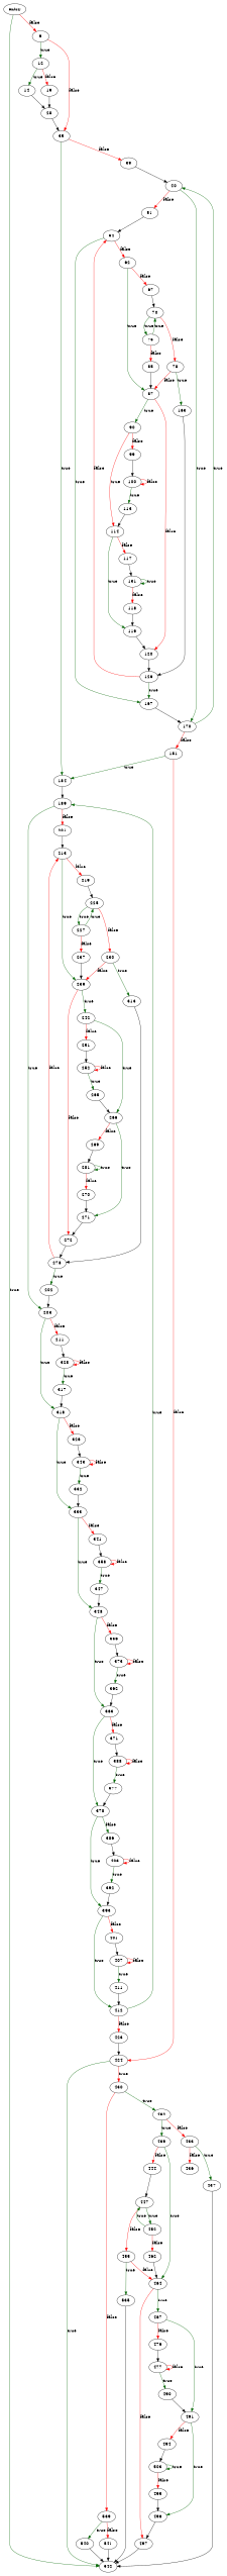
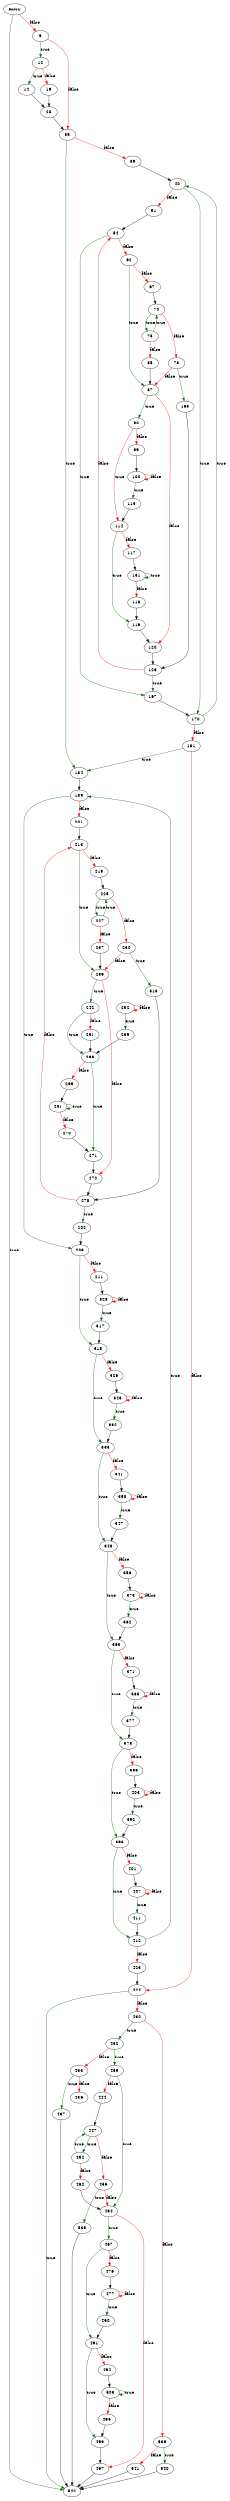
  digraph {
    edge [color=red]
    n1 [label=entry]
    9
    542
    12
    35
    14
    19
    39
    184
    28
    40
    189
    51
    170
    54
    181
    62
    167
    67
    87
    70
    90
    120
    75
    78
    85
    163
    126
    99
    114
    100
    117
    119
    113
    131
    118
    424
    430
    201
    203
    213
    211
    318
    219
    239
    202
    328
    326
    333
    317
    n51 [label=225]
    242
    272
    227
    230
    237
    313
    278
    251
    266
    252
    269
    271
    265
    281
    270
    343
    341
    348
    332
    358
    356
    363
    347
    373
    371
    378
    362
    388
    386
    393
    377
    403
    401
    412
    392
    407
    423
    411
    432
    539
    433
    439
    540
    541
    436
    437
    444
    464
    447
    467
    497
    452
    455
    462
    535
    476
    491
    477
    494
    496
    490
    503
    495
    n1 -> 9 [label=false]
    n1 -> 542 [color=darkgreen label=true]
    9 -> 12 [color=darkgreen label=true]
    9 -> 35 [label=false]
    12 -> 14 [color=darkgreen label=true]
    12 -> 19 [label=false]
    35 -> 39 [label=false]
    35 -> 184 [color=darkgreen label=true]
    14 -> 28 [color=""]
    19 -> 28 [color=""]
    39 -> 40 [color=""]
    184 -> 189 [color=""]
    28 -> 35 [color=""]
    40 -> 51 [label=false]
    40 -> 170 [color=darkgreen label=true]
    189 -> 201 [label=false]
    189 -> 203 [color=darkgreen label=true]
    51 -> 54 [color=""]
    170 -> 40 [color=darkgreen label=true]
    170 -> 181 [label=false]
    54 -> 62 [label=false]
    54 -> 167 [color=darkgreen label=true]
    181 -> 184 [color=darkgreen label=true]
    181 -> 424 [label=false]
    62 -> 67 [label=false]
    62 -> 87 [color=darkgreen label=true]
    167 -> 170 [color=""]
    67 -> 70 [color=""]
    87 -> 90 [color=darkgreen label=true]
    87 -> 120 [label=false]
    70 -> 75 [color=darkgreen label=true]
    70 -> 78 [label=false]
    90 -> 99 [label=false]
    90 -> 114 [label=true]
    120 -> 126 [color=""]
    75 -> 70 [color=darkgreen label=true]
    75 -> 85 [label=false]
    78 -> 87 [label=false]
    78 -> 163 [color=darkgreen label=true]
    85 -> 87 [color=""]
    163 -> 126 [color=""]
    126 -> 54 [label=false]
    126 -> 167 [color=darkgreen label=true]
    99 -> 100 [color=""]
    114 -> 117 [label=false]
    114 -> 119 [color=darkgreen label=true]
    100 -> 100 [label=false]
    100 -> 113 [color=darkgreen label=true]
    117 -> 131 [color=""]
    119 -> 120 [color=""]
    113 -> 114 [color=""]
    131 -> 131 [color=darkgreen label=true]
    131 -> 118 [label=false]
    118 -> 119 [color=""]
    424 -> 542 [color=darkgreen label=true]
-   424 -> 430 [label=true]
+   424 -> 430 [label=false]
    430 -> 432 [color=darkgreen label=true]
    430 -> 539 [label=false]
    201 -> 213 [color=""]
    203 -> 211 [label=false]
    203 -> 318 [color=darkgreen label=true]
    213 -> 219 [label=false]
    213 -> 239 [color=darkgreen label=true]
    211 -> 328 [color=""]
    318 -> 326 [label=false]
    318 -> 333 [color=darkgreen label=true]
    219 -> n51 [color=""]
    239 -> 242 [color=darkgreen label=true]
    239 -> 272 [label=false]
    202 -> 203 [color=""]
    328 -> 328 [label=false]
    328 -> 317 [color=darkgreen label=true]
    326 -> 343 [color=""]
    333 -> 341 [label=false]
    333 -> 348 [color=darkgreen label=true]
    317 -> 318 [color=""]
    n51 -> 227 [color=darkgreen label=true]
    n51 -> 230 [label=false]
    242 -> 251 [label=false]
    242 -> 266 [color=darkgreen label=true]
    272 -> 278 [color=""]
    227 -> n51 [color=darkgreen label=true]
    227 -> 237 [label=false]
    230 -> 239 [label=false]
    230 -> 313 [color=darkgreen label=true]
    237 -> 239 [color=""]
    313 -> 278 [color=""]
    278 -> 213 [label=false]
    278 -> 202 [color=darkgreen label=true]
-   251 -> 252 [color=""]
+   251 -> 266 [color=""]
    266 -> 269 [label=false]
    266 -> 271 [color=darkgreen label=true]
    252 -> 252 [label=false]
    252 -> 265 [color=darkgreen label=true]
    269 -> 281 [color=""]
    271 -> 272 [color=""]
    265 -> 266 [color=""]
    281 -> 281 [color=darkgreen label=true]
    281 -> 270 [label=false]
    270 -> 271 [color=""]
    343 -> 343 [label=false]
    343 -> 332 [color=darkgreen label=true]
    341 -> 358 [color=""]
    348 -> 356 [label=false]
    348 -> 363 [color=darkgreen label=true]
    332 -> 333 [color=""]
    358 -> 358 [label=false]
    358 -> 347 [color=darkgreen label=true]
    356 -> 373 [color=""]
    363 -> 371 [label=false]
    363 -> 378 [color=darkgreen label=true]
    347 -> 348 [color=""]
    373 -> 373 [label=false]
    373 -> 362 [color=darkgreen label=true]
    371 -> 388 [color=""]
-   378 -> 386 [color=darkgreen label=false]
+   378 -> 386 [label=false]
    378 -> 393 [color=darkgreen label=true]
    362 -> 363 [color=""]
    388 -> 388 [label=false]
    388 -> 377 [color=darkgreen label=true]
    386 -> 403 [color=""]
    393 -> 401 [label=false]
    393 -> 412 [color=darkgreen label=true]
    377 -> 378 [color=""]
    403 -> 403 [label=false]
    403 -> 392 [color=darkgreen label=true]
    401 -> 407 [color=""]
    412 -> 189 [color=darkgreen label=true]
    412 -> 423 [label=false]
    392 -> 393 [color=""]
    407 -> 407 [label=false]
    407 -> 411 [color=darkgreen label=true]
    423 -> 424 [color=""]
    411 -> 412 [color=""]
    432 -> 433 [label=false]
    432 -> 439 [color=darkgreen label=true]
    539 -> 540 [color=darkgreen label=true]
    539 -> 541 [label=false]
    433 -> 436 [label=false]
    433 -> 437 [color=darkgreen label=true]
    439 -> 444 [label=false]
    439 -> 464 [color=darkgreen label=true]
    540 -> 542 [color=""]
    541 -> 542 [color=""]
    437 -> 542 [color=""]
    444 -> 447 [color=""]
    464 -> 467 [color=darkgreen label=true]
    464 -> 497 [label=false]
    447 -> 452 [color=darkgreen label=true]
    447 -> 455 [label=false]
    467 -> 476 [label=false]
    467 -> 491 [color=darkgreen label=true]
    497 -> 542 [color=""]
    452 -> 447 [color=darkgreen label=true]
    452 -> 462 [label=false]
    455 -> 464 [label=false]
    455 -> 535 [color=darkgreen label=true]
    462 -> 464 [color=""]
    535 -> 542 [color=""]
    476 -> 477 [color=""]
    491 -> 494 [label=false]
    491 -> 496 [color=darkgreen label=true]
    477 -> 477 [label=false]
    477 -> 490 [color=darkgreen label=true]
    494 -> 503 [color=""]
    496 -> 497 [color=""]
    490 -> 491 [color=""]
    503 -> 503 [color=darkgreen label=true]
    503 -> 495 [label=false]
    495 -> 496 [color=""]
  }
